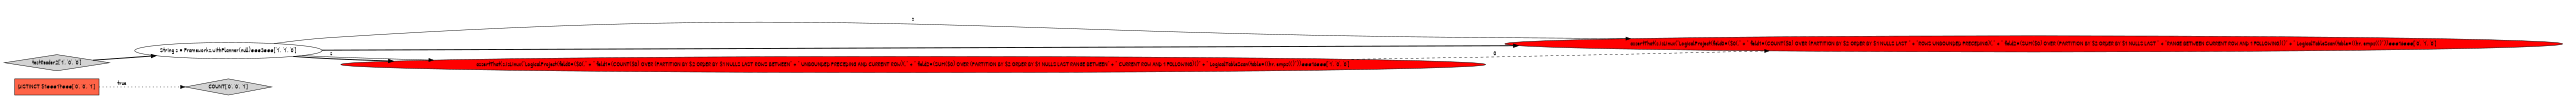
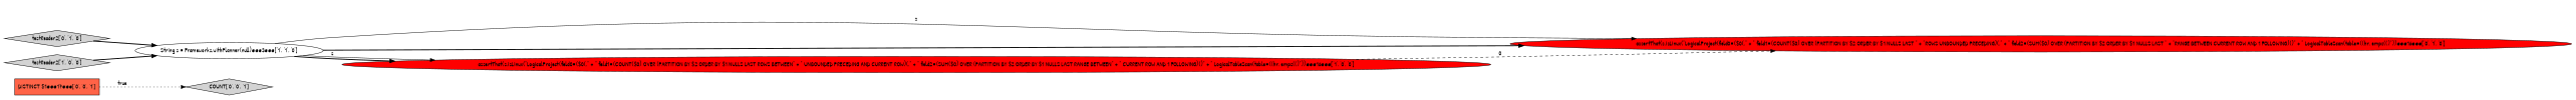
  digraph {
    fontname="Patrick Hand"
    rankdir=LR
    node [fillcolor=lightgray fontname="Patrick Hand" shape=diamond style=filled]
    edge [fontname="Patrick Hand" style=bold]
    n1 [fillcolor=tomato label="DISTINCT $1@@@17@@@['0', '0', '1']" shape=box]
    n2 [label="COUNT['0', '0', '1']"]
    n3 [fillcolor=red label="assertThat(s,isLinux(\"LogicalProject(field0=($0(,\" + \" field1=(COUNT($0) OVER (PARTITION BY $2 ORDER BY $1 NULLS LAST \" + \"ROWS UNBOUNDED PRECEDING)(,\" + \" field2=(SUM($0) OVER (PARTITION BY $2 ORDER BY $1 NULLS LAST \" + \"RANGE BETWEEN CURRENT ROW AND 1 FOLLOWING)()\" + \" LogicalTableScan(table=((hr, emps(()\"))@@@16@@@['0', '1', '0']" shape=ellipse]
    n4 [fillcolor=white label="String s = Frameworks.withPlanner(null)@@@3@@@['1', '1', '0']" shape=ellipse]
    n5 [fillcolor=red label="assertThat(s,isLinux(\"LogicalProject(field0=($0(,\" + \" field1=(COUNT($0) OVER (PARTITION BY $2 ORDER BY $1 NULLS LAST ROWS BETWEEN\" + \" UNBOUNDED PRECEDING AND CURRENT ROW)(,\" + \" field2=(SUM($0) OVER (PARTITION BY $2 ORDER BY $1 NULLS LAST RANGE BETWEEN\" + \" CURRENT ROW AND 1 FOLLOWING)()\" + \" LogicalTableScan(table=((hr, emps(()\"))@@@16@@@['1', '0', '0']" shape=ellipse]
+   n6 [label="testReader2['0', '1', '0']"]
    n7 [label="testReader2['1', '0', '0']"]
    n1 -> n2 [label=true style=dotted]
    n4 -> n3 [label=s style=solid]
    n4 -> n3
    n4 -> n5 [label=s style=solid]
    n4 -> n5
    n5 -> n3 [label=0 style=dashed]
+   n6 -> n4
    n7 -> n4
  }
